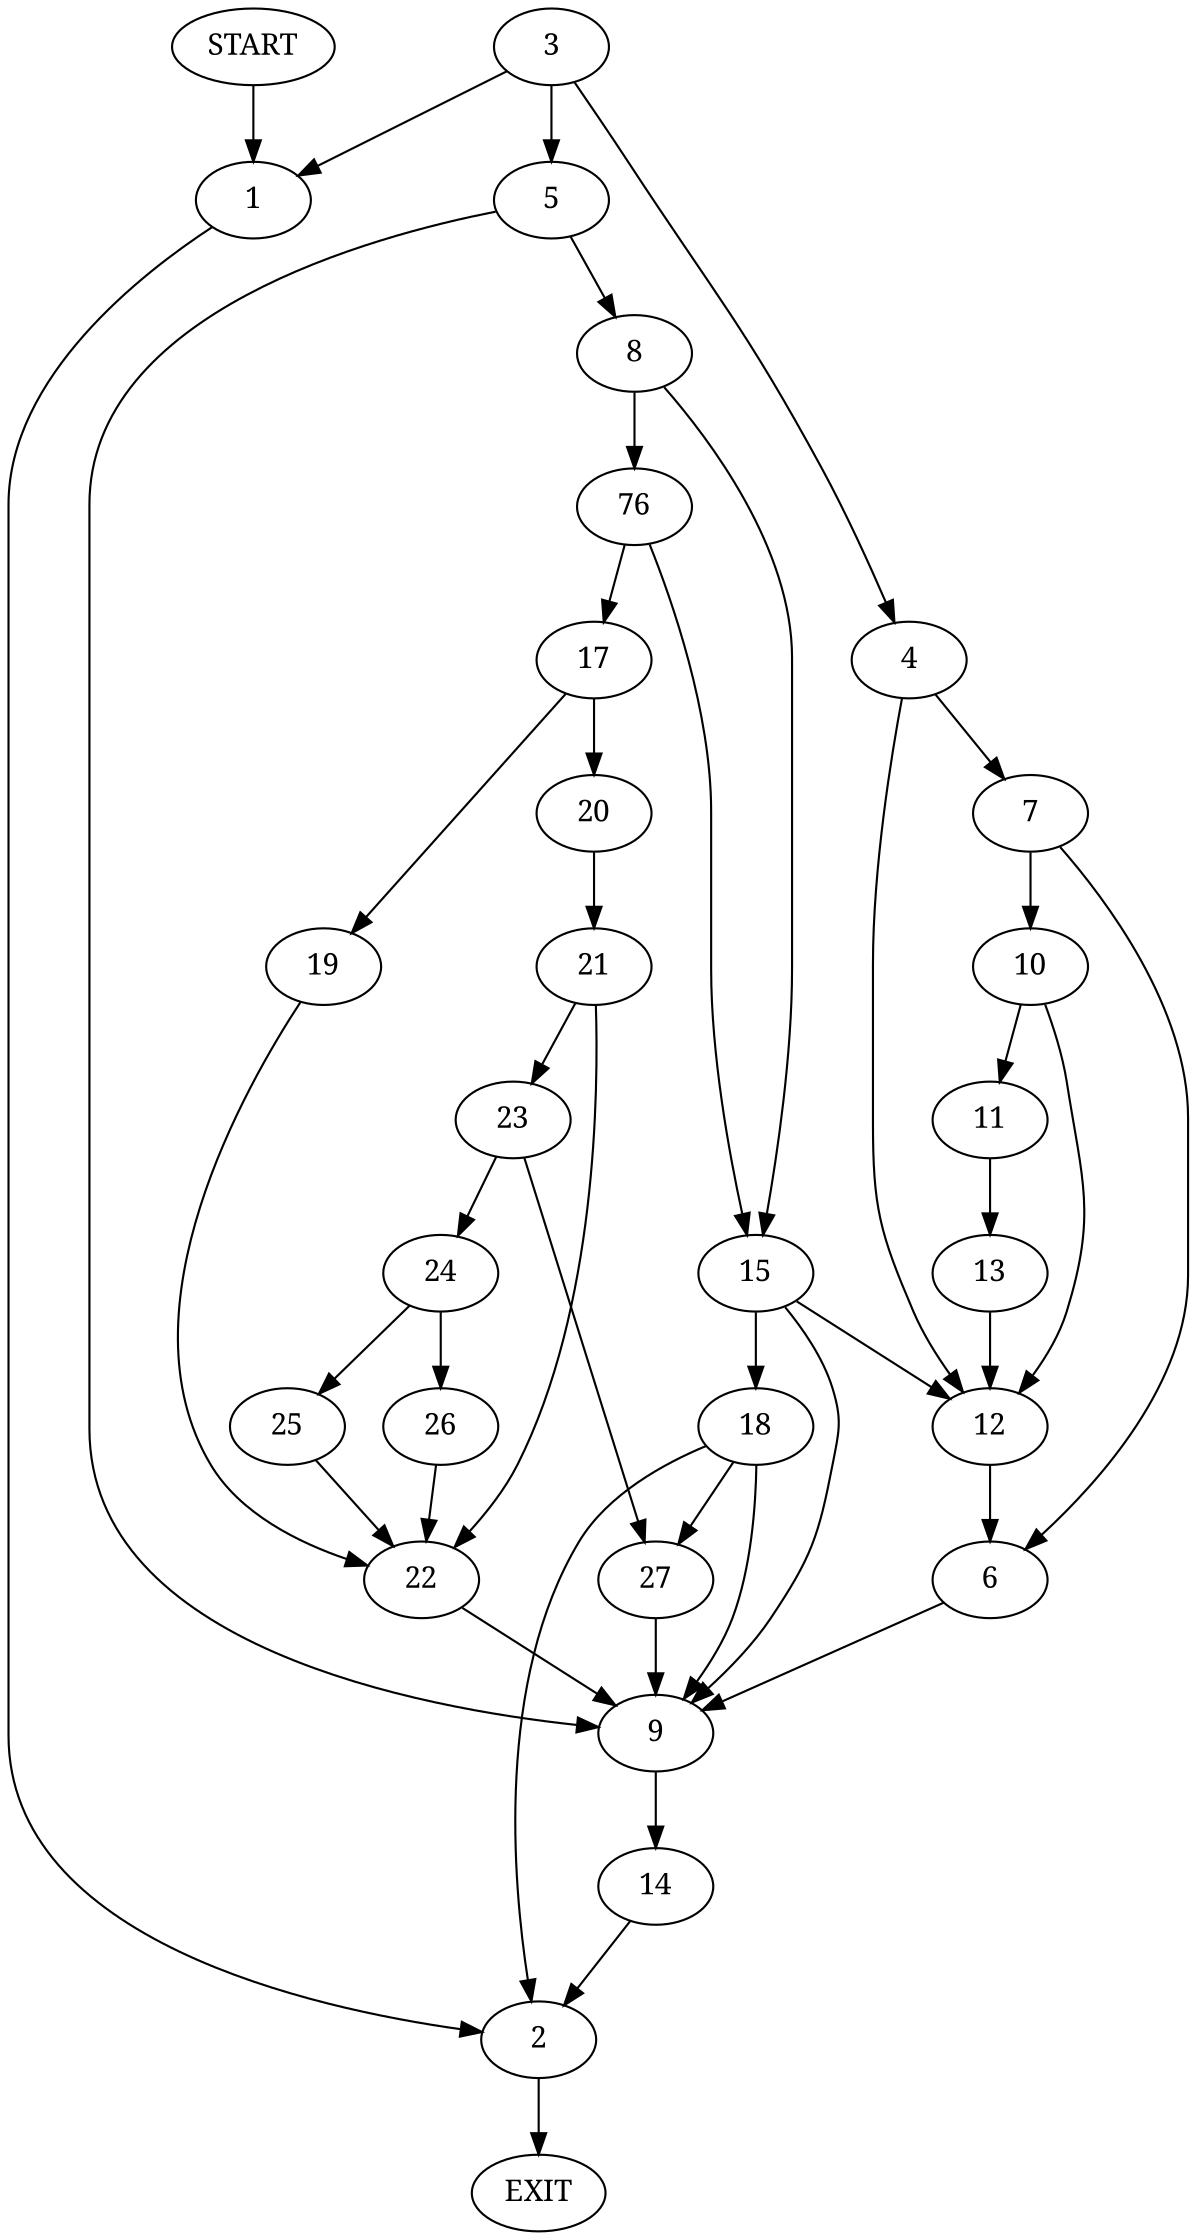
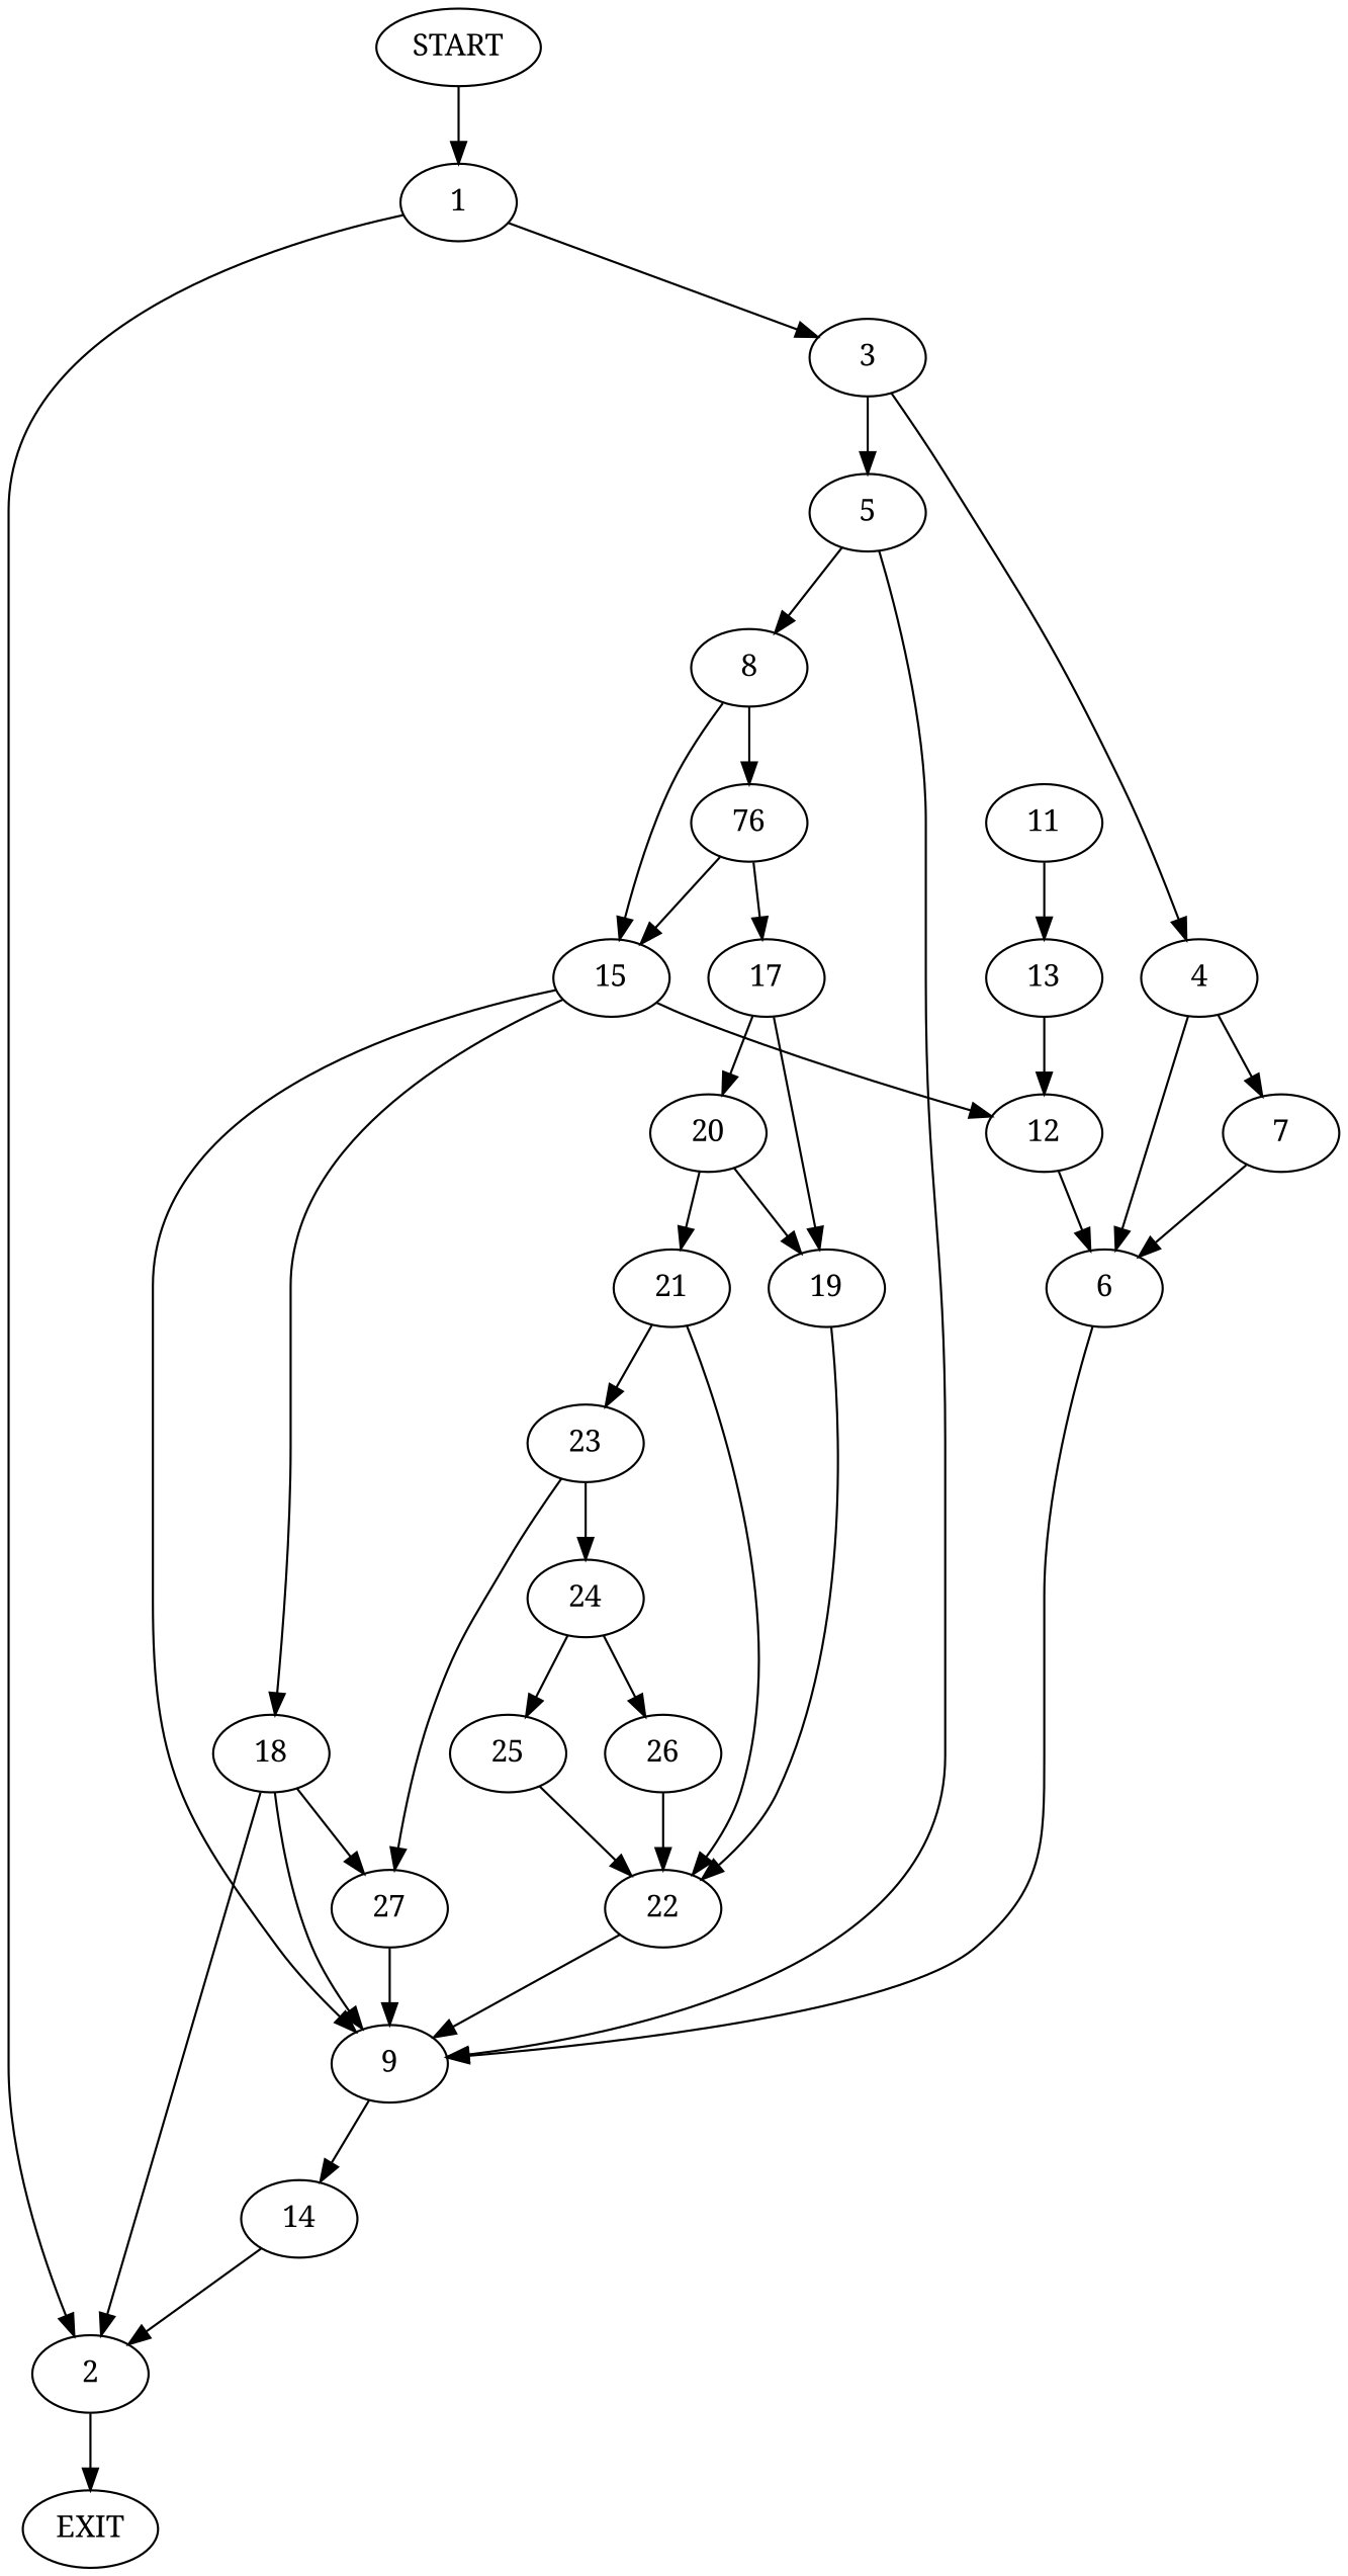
  digraph {
    fontname="Noto Serif"
    node [fontname="Noto Serif"]
    edge [fontname="Noto Serif"]
    n1 [label=START]
    1
    2
    3
    n5 [label=EXIT]
    4
    5
    6
    7
    8
    9
-   10
    15
    n14 [label=76]
    14
    11
    12
    18
    17
    13
    27
    19
    20
    22
    21
    23
    24
    25
    26
    n1 -> 1
    1 -> 2
-   3 -> 1
+   1 -> 3
    2 -> n5
    3 -> 4
    3 -> 5
-   4 -> 12
+   4 -> 6
    4 -> 7
    5 -> 8
    5 -> 9
    6 -> 9
    7 -> 6
-   7 -> 10
    8 -> 15
    8 -> n14
    9 -> 14
-   10 -> 11
-   10 -> 12
    15 -> 9
    15 -> 12
    15 -> 18
    n14 -> 15
    n14 -> 17
    14 -> 2
    11 -> 13
    12 -> 6
    18 -> 2
    18 -> 9
    18 -> 27
    17 -> 19
    17 -> 20
    13 -> 12
    27 -> 9
    19 -> 22
+   20 -> 19
    20 -> 21
    22 -> 9
    21 -> 22
    21 -> 23
    23 -> 27
    23 -> 24
    24 -> 25
    24 -> 26
    25 -> 22
    26 -> 22
  }
